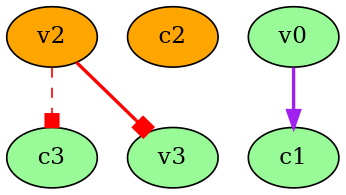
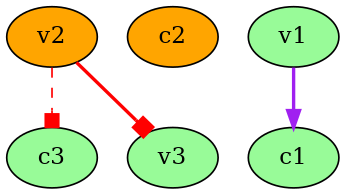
  strict digraph {
    node [fillcolor=palegreen style=filled]
    edge [arrowhead=box color=red style=bold weight=1]
    v2 [fillcolor=orange]
    c3
    v3
    c2 [fillcolor=orange]
-   v1 [label=v0]
+   v1
    c1
    v2 -> c3 [style=dashed]
    v2 -> v3
    v1 -> c1 [arrowhead=normal color=purple]
  }
